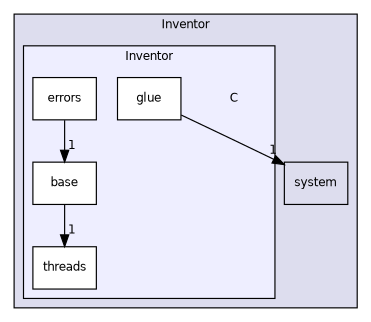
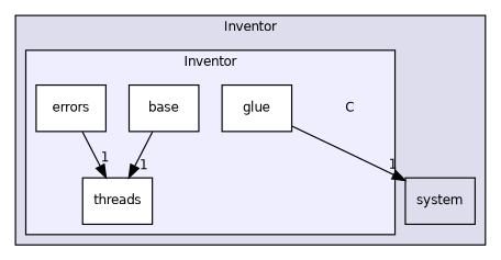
  digraph {
    compound=true
    node [fontname=Helvetica fontsize=10 shape=box fillcolor=white style=filled]
    edge [headlabel=1 labeldistance=1.5 labelfontname=Helvetica labelfontsize=10]
    n1 [label=C shape=plaintext fillcolor="" style=""]
    n2 [label=base]
    n3 [label=errors]
    n4 [label=glue]
    n5 [label=threads]
    n6 [label=system fillcolor="" style=""]
    subgraph cluster_1 {
      bgcolor="#ddddee"
      fontname=Helvetica
      fontsize=10
      label=Inventor
      pencolor=black
      n6
      subgraph cluster_2 {
        bgcolor="#eeeeff"
        fontname=Helvetica
        fontsize=10
        label=Inventor
        pencolor=black
        n1
        n2
        n3
        n4
        n5
      }
    }
    n2 -> n5
-   n3 -> n2
+   n3 -> n5
    n4 -> n6
  }
